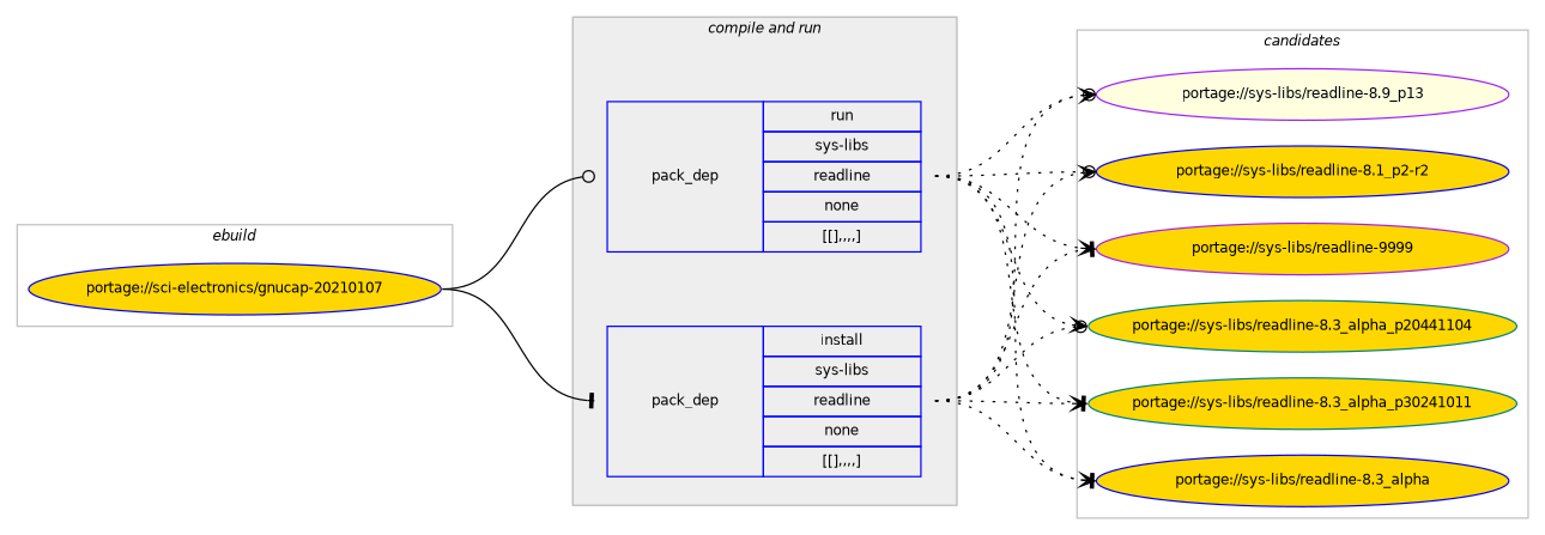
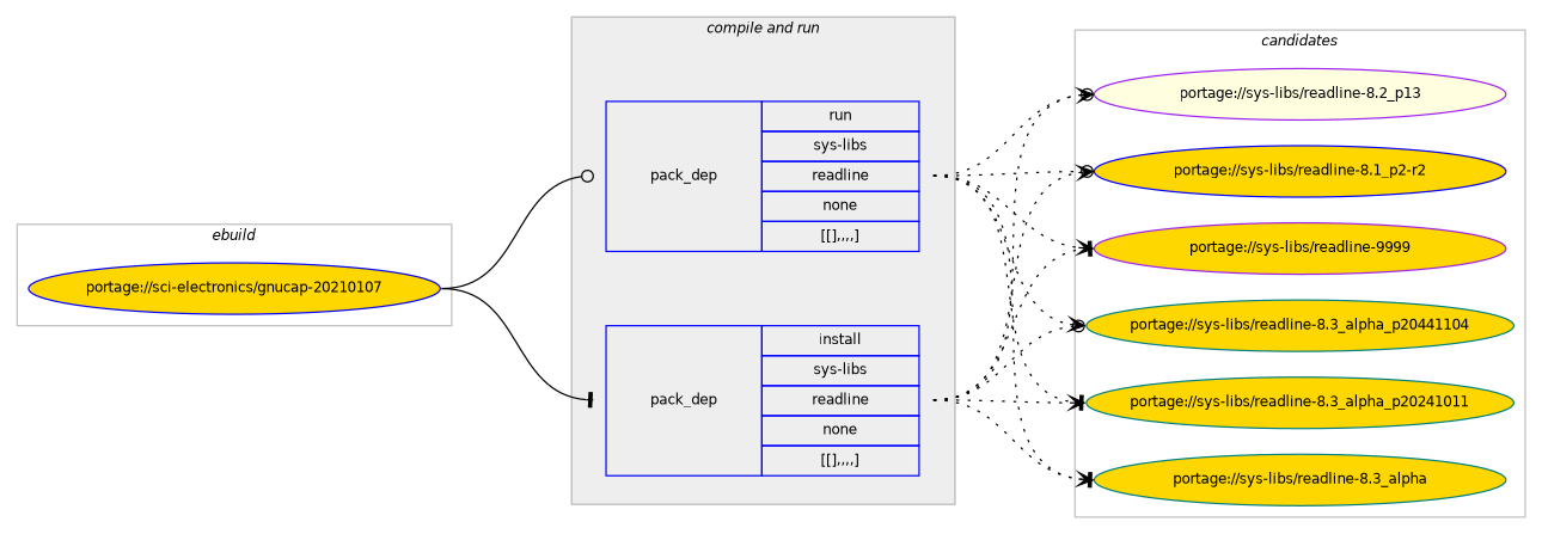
  digraph {
    compound=true
    concentrate=true
    fontname=Helvetica
    fontsize=10
    newrank=true
    rankdir=LR
    ranksep=1.5
    node [color=blue fillcolor=gold fontname=Helvetica fontsize=10 style=filled]
    edge [arrowhead=vee headport=w style=dotted tailport=e weight=100]
    n1 [label="portage://sci-electronics/gnucap-20210107" width=4]
    n2 [label=<<TABLE BORDER="0" CELLBORDER="1" CELLSPACING="0" CELLPADDING="4" WIDTH="220"><TR><TD ROWSPAN="6" CELLPADDING="30">pack_dep</TD></TR><TR><TD WIDTH="110">install</TD></TR><TR><TD>sys-libs</TD></TR><TR><TD>readline</TD></TR><TR><TD>none</TD></TR><TR><TD>[[],,,,]</TD></TR></TABLE>> shape=none fillcolor="" style=""]
    n3 [label=<<TABLE BORDER="0" CELLBORDER="1" CELLSPACING="0" CELLPADDING="4" WIDTH="220"><TR><TD ROWSPAN="6" CELLPADDING="30">pack_dep</TD></TR><TR><TD WIDTH="110">run</TD></TR><TR><TD>sys-libs</TD></TR><TR><TD>readline</TD></TR><TR><TD>none</TD></TR><TR><TD>[[],,,,]</TD></TR></TABLE>> shape=none fillcolor="" style=""]
    n4 [color=purple label="portage://sys-libs/readline-9999" width=4]
    n5 [color=teal label="portage://sys-libs/readline-8.3_alpha_p20441104" width=4]
-   n6 [color=teal label="portage://sys-libs/readline-8.3_alpha_p30241011" width=4]
-   n7 [label="portage://sys-libs/readline-8.3_alpha" width=4]
-   n8 [color=purple fillcolor=lightyellow label="portage://sys-libs/readline-8.9_p13" width=4]
+   n6 [color=teal label="portage://sys-libs/readline-8.3_alpha_p20241011" width=4]
+   n7 [color=teal label="portage://sys-libs/readline-8.3_alpha" width=4]
+   n8 [color=purple fillcolor=lightyellow label="portage://sys-libs/readline-8.2_p13" width=4]
    n9 [label="portage://sys-libs/readline-8.1_p2-r2" width=4]
    subgraph cluster_1 {
      color=gray
      label=<<i>ebuild</i>>
      n1
    }
    subgraph cluster_2 {
      color=gray
      label=<<i>dependencies</i>>
      subgraph cluster_3 {
        color=gray
        fillcolor="#eeeeee"
        label=<<i>run</i>>
        style=filled
        subgraph sub_4 {
          color=gray
          fillcolor="#eeeeee"
          label=<<i>run</i>>
          style=filled
          n3
        }
      }
      subgraph cluster_5 {
        color=gray
        fillcolor="#eeeeee"
        label=<<i>compile</i>>
        style=filled
        subgraph sub_6 {
          color=gray
          fillcolor="#eeeeee"
          label=<<i>compile</i>>
          style=filled
          n2
        }
      }
      subgraph cluster_7 {
        color=gray
        fillcolor="#eeeeee"
        label=<<i>compile and run</i>>
        style=filled
      }
    }
    subgraph cluster_8 {
      color=gray
      label=<<i>candidates</i>>
      rank=same
      subgraph sub_9 {
        color=black
        label=<<i>candidates</i>>
        nodesep=1
        rank=same
        n4
        n5
        n6
        n7
        n8
        n9
      }
      subgraph sub_10 {
        color=black
        label=<<i>candidates</i>>
        nodesep=1
        rank=same
        n4
        n5
        n6
        n7
        n8
        n9
      }
    }
    n1 -> n2 [arrowhead=tee style=solid weight=20]
    n1 -> n3 [arrowhead=odot style=solid weight=20]
    n2 -> n4 [arrowhead=tee]
    n2 -> n5 [arrowhead=odot]
    n2 -> n6
    n2 -> n7
    n2 -> n8
    n2 -> n9
    n3 -> n4
    n3 -> n5
    n3 -> n6 [arrowhead=tee]
    n3 -> n7 [arrowhead=tee]
    n3 -> n8 [arrowhead=odot]
    n3 -> n9 [arrowhead=odot]
  }
